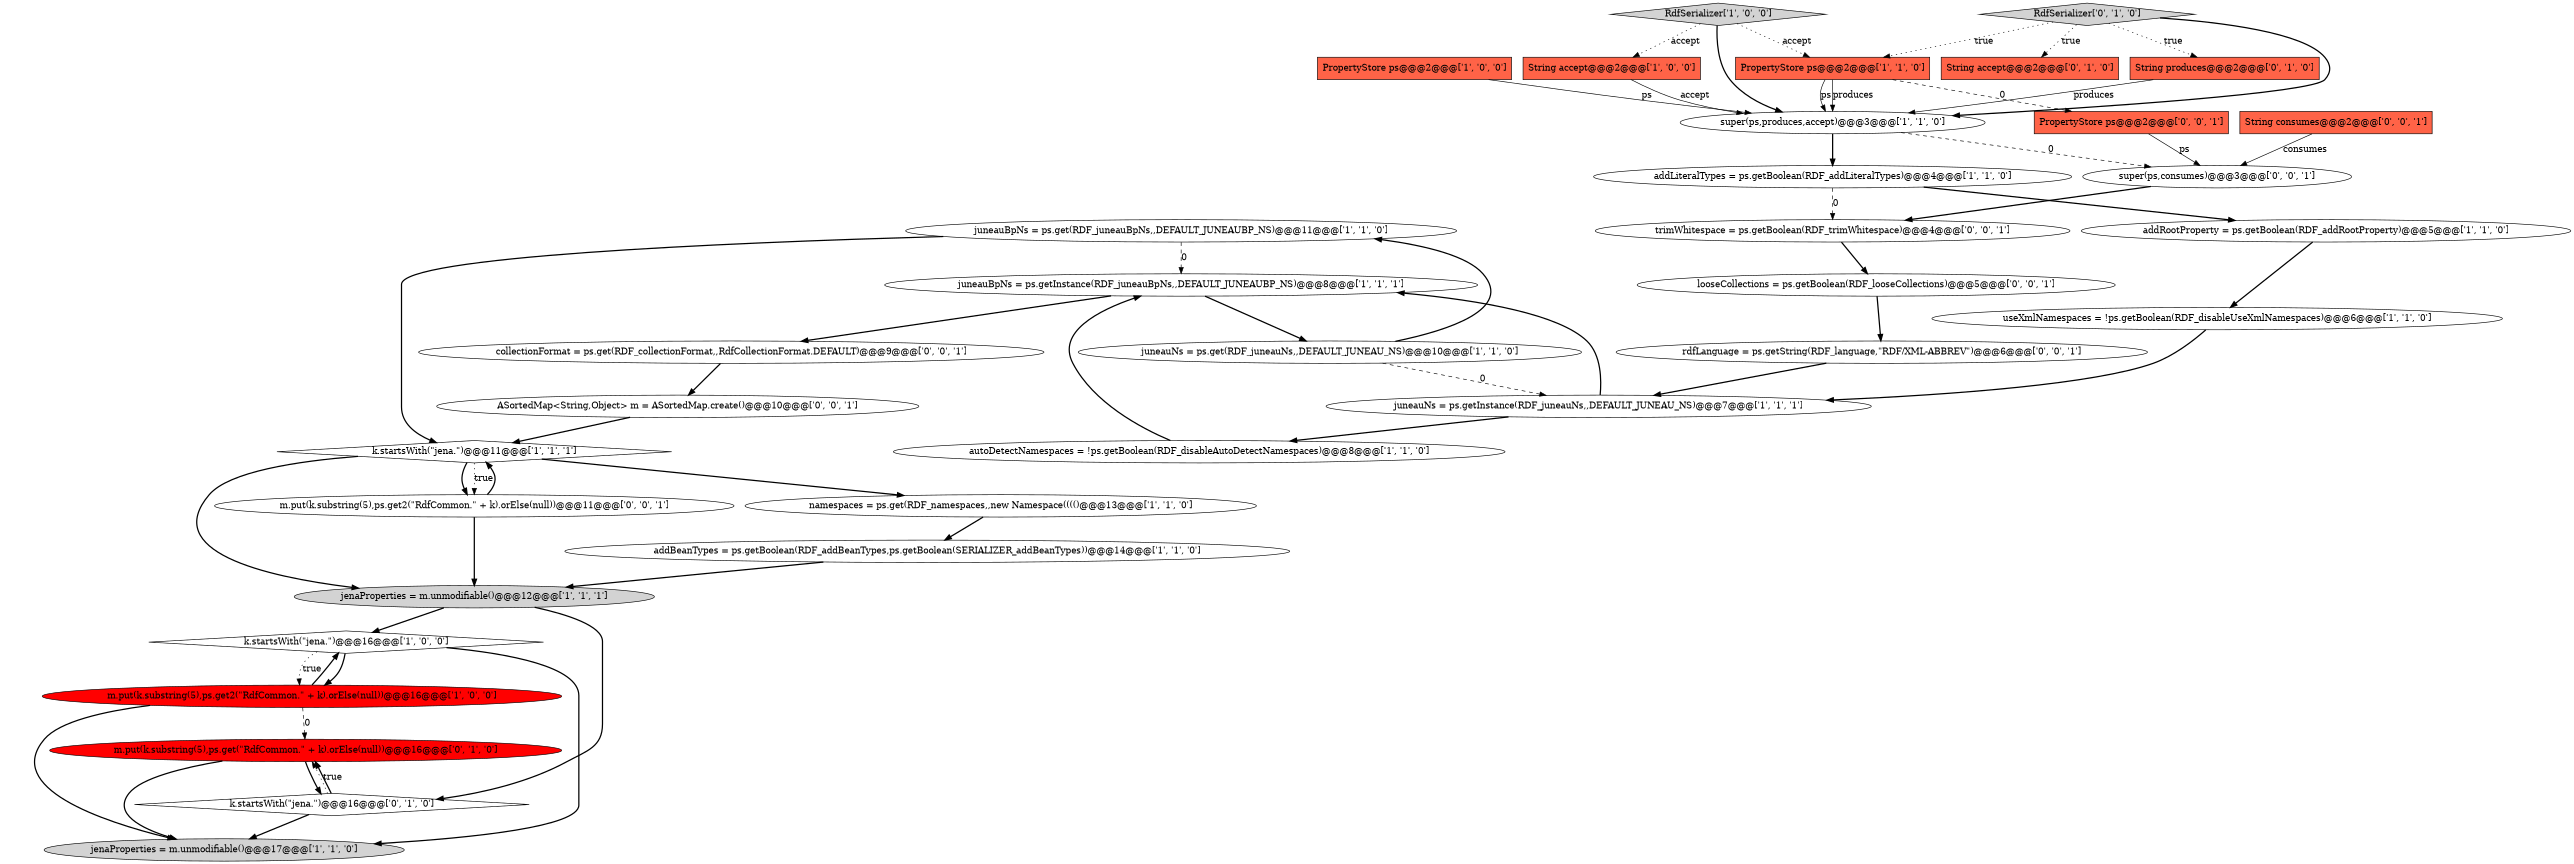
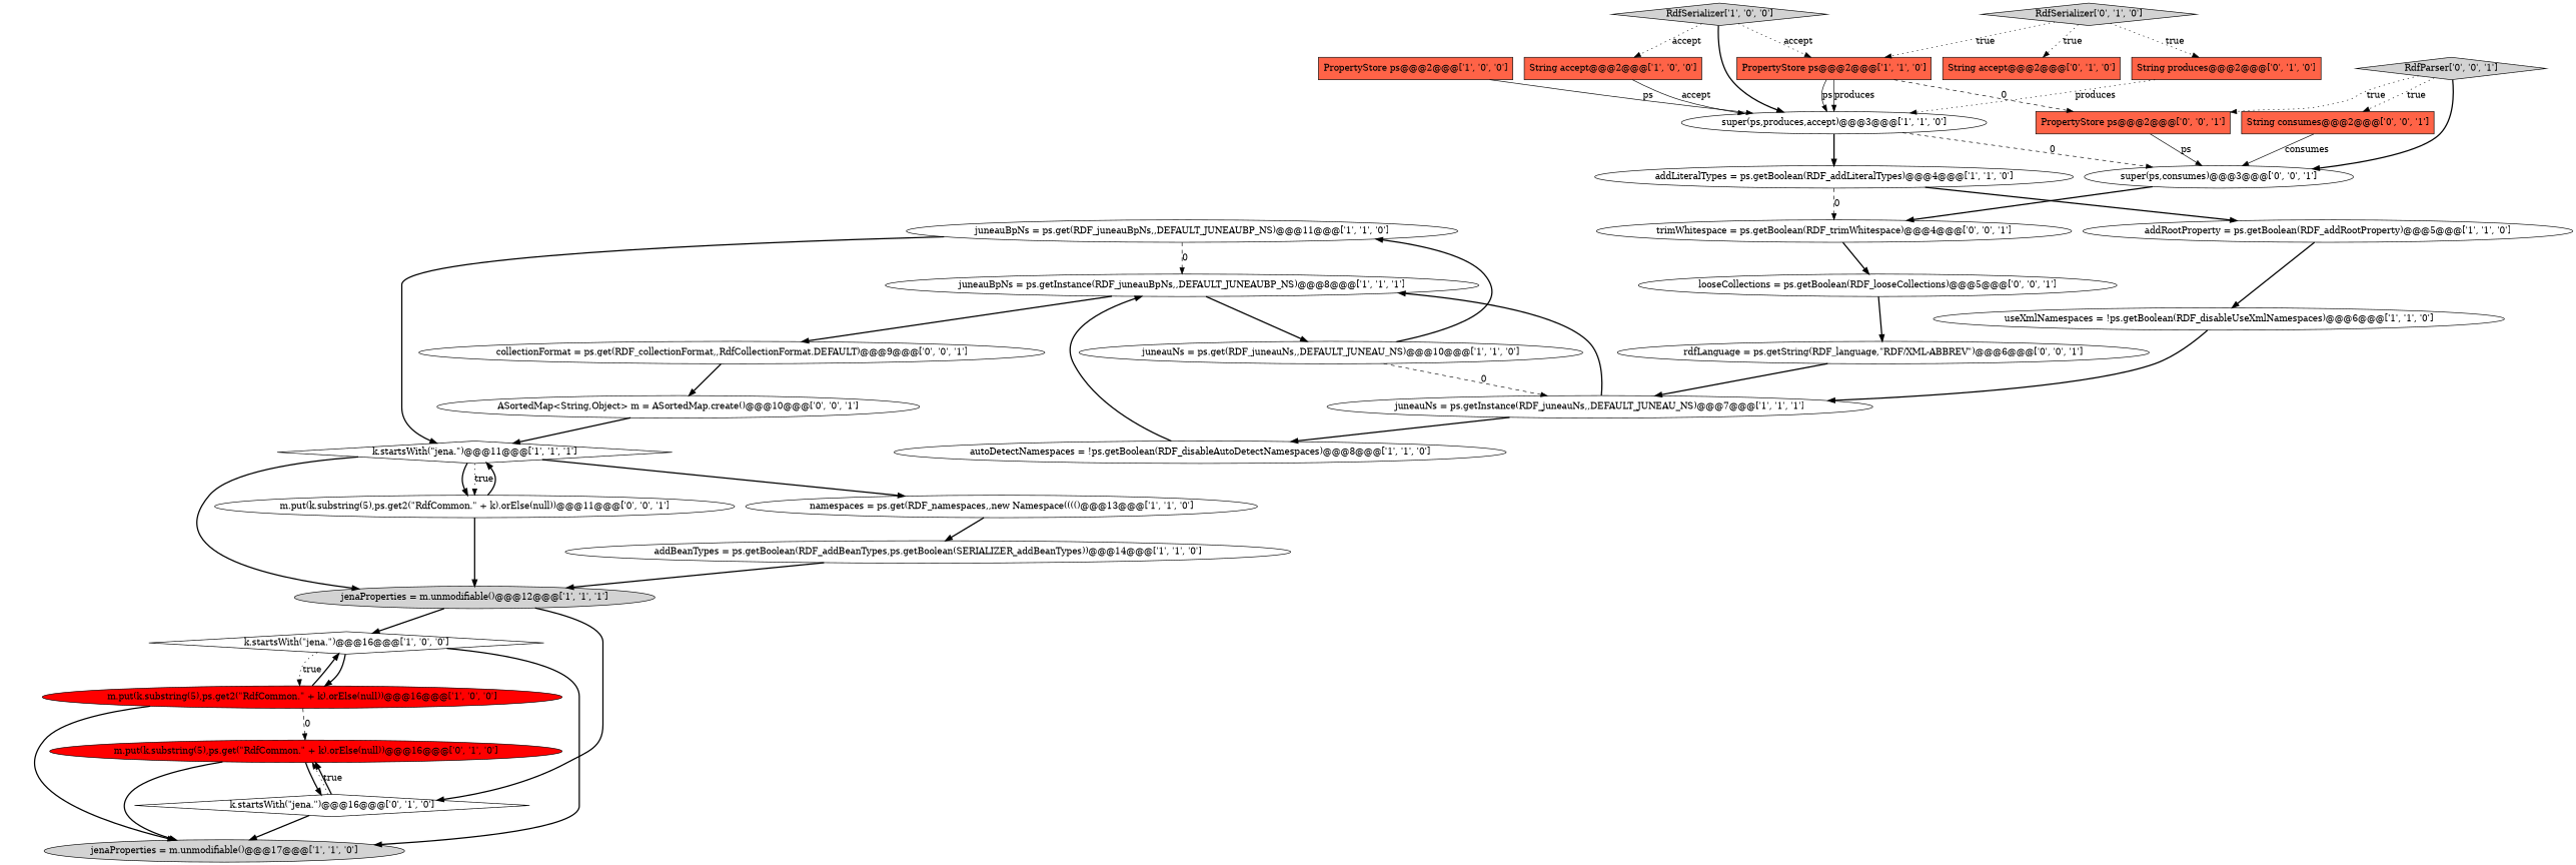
  digraph {
    node [fillcolor=white shape=ellipse style=filled]
    edge [style=bold]
    n1 [label="k.startsWith(\"jena.\")@@@11@@@['1', '1', '1']" shape=diamond]
    n2 [label="namespaces = ps.get(RDF_namespaces,,new Namespace(((()@@@13@@@['1', '1', '0']"]
    n3 [label="m.put(k.substring(5),ps.get2(\"RdfCommon.\" + k).orElse(null))@@@11@@@['0', '0', '1']"]
    n4 [fillcolor=lightgray label="jenaProperties = m.unmodifiable()@@@12@@@['1', '1', '1']"]
    n5 [label="addBeanTypes = ps.getBoolean(RDF_addBeanTypes,ps.getBoolean(SERIALIZER_addBeanTypes))@@@14@@@['1', '1', '0']"]
    n6 [label="k.startsWith(\"jena.\")@@@16@@@['1', '0', '0']" shape=diamond]
    n7 [label="k.startsWith(\"jena.\")@@@16@@@['0', '1', '0']" shape=diamond]
    n8 [fillcolor=red label="m.put(k.substring(5),ps.get2(\"RdfCommon.\" + k).orElse(null))@@@16@@@['1', '0', '0']"]
    n9 [fillcolor=red label="m.put(k.substring(5),ps.get(\"RdfCommon.\" + k).orElse(null))@@@16@@@['0', '1', '0']"]
    n10 [fillcolor=lightgray label="jenaProperties = m.unmodifiable()@@@17@@@['1', '1', '0']"]
    n11 [fillcolor=tomato label="String accept@@@2@@@['1', '0', '0']" shape=box]
    n12 [label="super(ps,produces,accept)@@@3@@@['1', '1', '0']"]
    n13 [label="addLiteralTypes = ps.getBoolean(RDF_addLiteralTypes)@@@4@@@['1', '1', '0']"]
    n14 [label="super(ps,consumes)@@@3@@@['0', '0', '1']"]
    n15 [label="rdfLanguage = ps.getString(RDF_language,\"RDF/XML-ABBREV\")@@@6@@@['0', '0', '1']"]
    n16 [label="juneauNs = ps.getInstance(RDF_juneauNs,,DEFAULT_JUNEAU_NS)@@@7@@@['1', '1', '1']"]
    n17 [label="juneauBpNs = ps.getInstance(RDF_juneauBpNs,,DEFAULT_JUNEAUBP_NS)@@@8@@@['1', '1', '1']"]
    n18 [label="autoDetectNamespaces = !ps.getBoolean(RDF_disableAutoDetectNamespaces)@@@8@@@['1', '1', '0']"]
    n19 [fillcolor=tomato label="PropertyStore ps@@@2@@@['1', '1', '0']" shape=box]
    n20 [fillcolor=tomato label="PropertyStore ps@@@2@@@['0', '0', '1']" shape=box]
    n21 [label="trimWhitespace = ps.getBoolean(RDF_trimWhitespace)@@@4@@@['0', '0', '1']"]
    n22 [label="looseCollections = ps.getBoolean(RDF_looseCollections)@@@5@@@['0', '0', '1']"]
    n23 [label="juneauBpNs = ps.get(RDF_juneauBpNs,,DEFAULT_JUNEAUBP_NS)@@@11@@@['1', '1', '0']"]
    n24 [label="collectionFormat = ps.get(RDF_collectionFormat,,RdfCollectionFormat.DEFAULT)@@@9@@@['0', '0', '1']"]
    n25 [label="juneauNs = ps.get(RDF_juneauNs,,DEFAULT_JUNEAU_NS)@@@10@@@['1', '1', '0']"]
    n26 [label="addRootProperty = ps.getBoolean(RDF_addRootProperty)@@@5@@@['1', '1', '0']"]
    n27 [fillcolor=tomato label="String accept@@@2@@@['0', '1', '0']" shape=box]
    n28 [fillcolor=lightgray label="RdfSerializer['0', '1', '0']" shape=diamond]
    n29 [fillcolor=tomato label="String produces@@@2@@@['0', '1', '0']" shape=box]
    n30 [fillcolor=tomato label="PropertyStore ps@@@2@@@['1', '0', '0']" shape=box]
    n31 [label="useXmlNamespaces = !ps.getBoolean(RDF_disableUseXmlNamespaces)@@@6@@@['1', '1', '0']"]
    n32 [label="ASortedMap<String,Object> m = ASortedMap.create()@@@10@@@['0', '0', '1']"]
    n33 [fillcolor=tomato label="String consumes@@@2@@@['0', '0', '1']" shape=box]
    n34 [fillcolor=lightgray label="RdfSerializer['1', '0', '0']" shape=diamond]
+   n35 [fillcolor=lightgray label="RdfParser['0', '0', '1']" shape=diamond]
    n1 -> n2
    n1 -> n3
    n1 -> n3 [label=true style=dotted]
    n1 -> n4
    n2 -> n5
    n3 -> n1
    n3 -> n4
    n4 -> n6
    n4 -> n7
    n5 -> n4
    n6 -> n8
    n6 -> n8 [label=true style=dotted]
    n6 -> n10
    n7 -> n9 [label=true style=dotted]
    n7 -> n9
    n7 -> n10
    n8 -> n6
    n8 -> n9 [label=0 style=dashed]
    n8 -> n10
    n9 -> n7
    n9 -> n10
    n11 -> n12 [label=accept style=solid]
    n12 -> n13
    n12 -> n14 [label=0 style=dashed]
    n13 -> n21 [label=0 style=dashed]
    n13 -> n26
    n14 -> n21
    n15 -> n16
    n16 -> n17
    n16 -> n18
    n17 -> n24
    n17 -> n25
    n18 -> n17
    n19 -> n12 [label=ps style=solid]
    n19 -> n12 [label=produces style=solid]
    n19 -> n20 [label=0 style=dashed]
    n20 -> n14 [label=ps style=solid]
    n21 -> n22
    n22 -> n15
    n23 -> n1
    n23 -> n17 [label=0 style=dashed]
    n24 -> n32
    n25 -> n16 [label=0 style=dashed]
    n25 -> n23
    n26 -> n31
-   n28 -> n12
    n28 -> n19 [label=true style=dotted]
    n28 -> n27 [label=true style=dotted]
    n28 -> n29 [label=true style=dotted]
-   n29 -> n12 [label=produces style=solid]
+   n29 -> n12 [label=produces style=dotted]
    n30 -> n12 [label=ps style=solid]
    n31 -> n16
    n32 -> n1
    n33 -> n14 [label=consumes style=solid]
    n34 -> n11 [label=accept style=dotted]
    n34 -> n12
    n34 -> n19 [label=accept style=dotted]
+   n35 -> n14
+   n35 -> n20 [label=true style=dotted]
+   n35 -> n33 [label=true style=dotted]
  }
